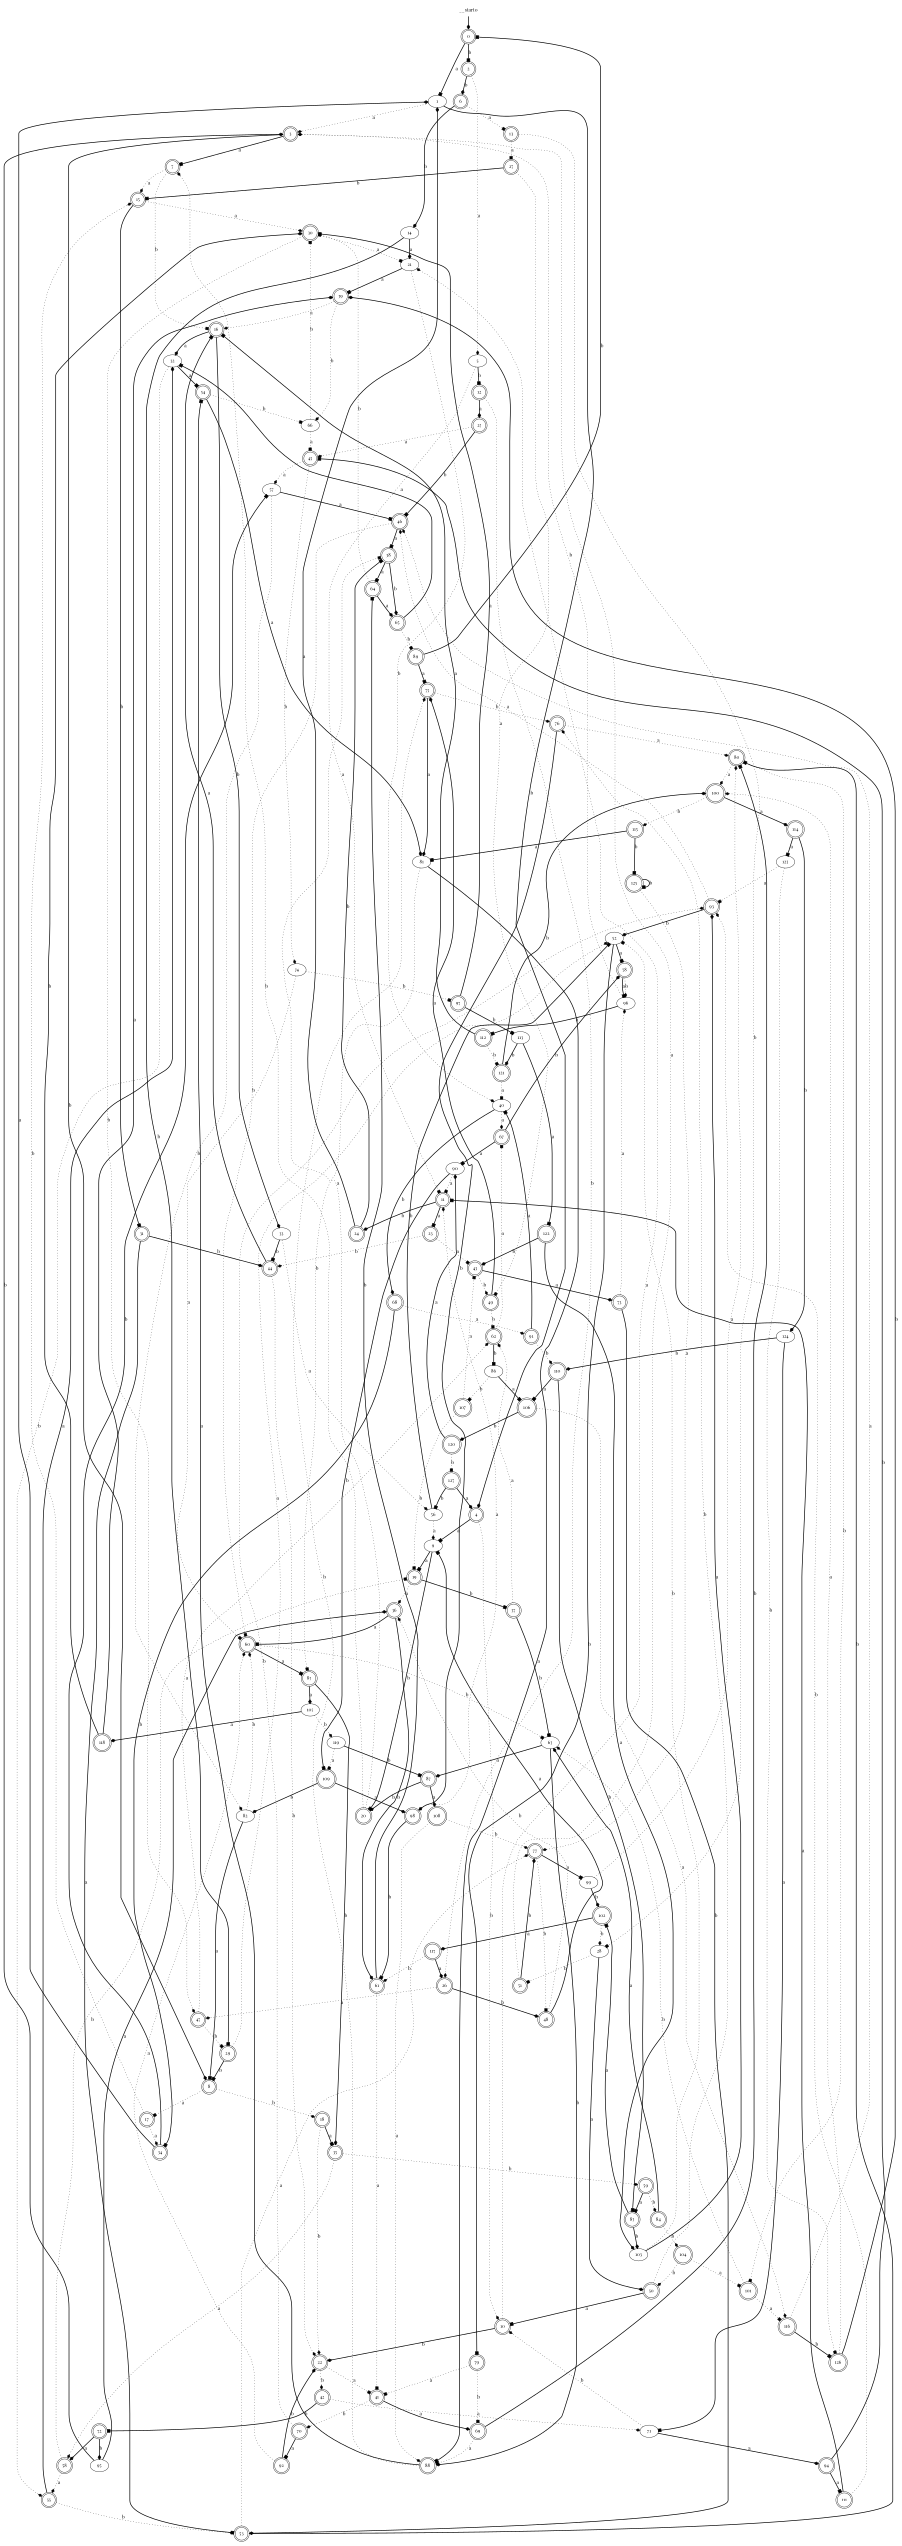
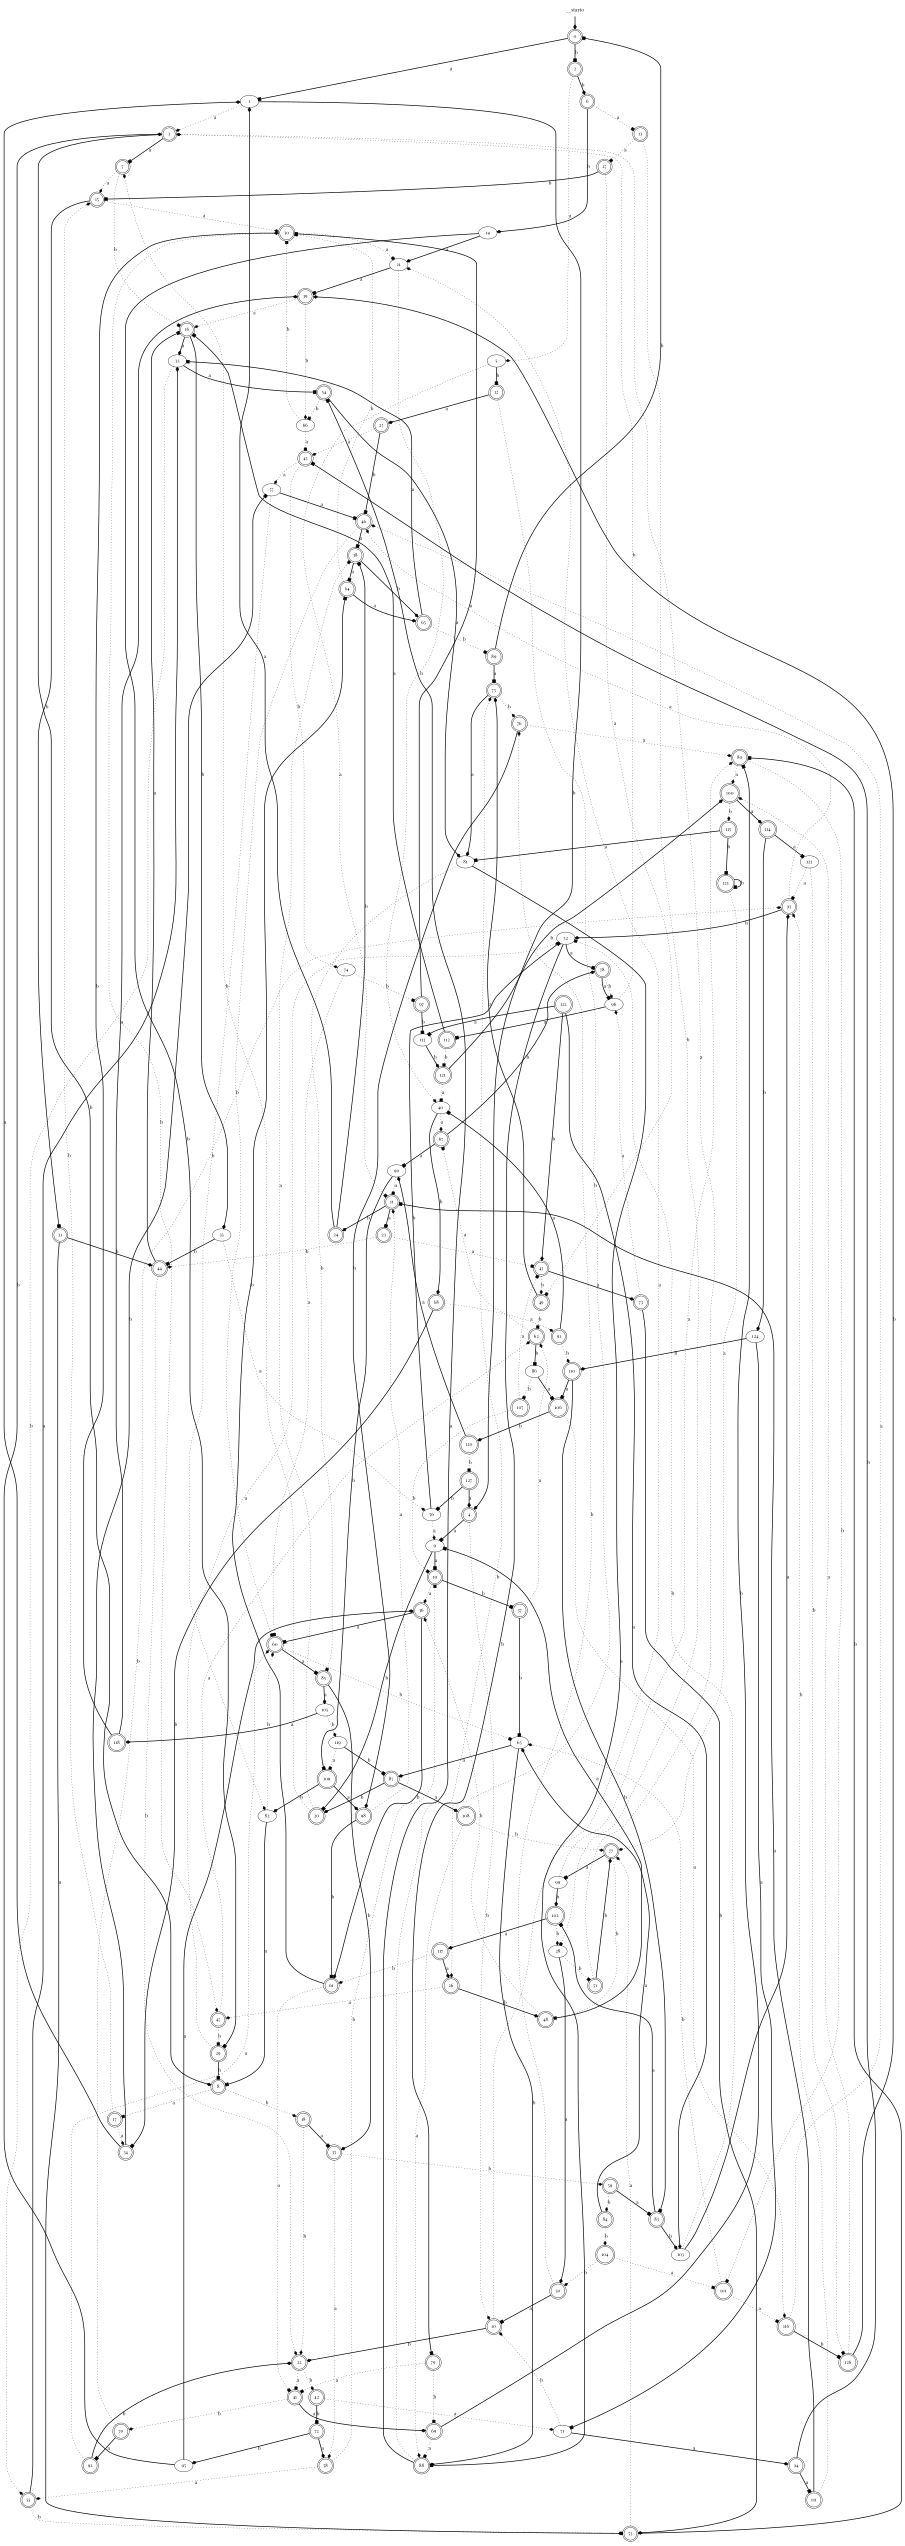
  digraph {
    fontname="Playfair Display"
    node [fontname="Playfair Display" shape=doublecircle]
    edge [arrowhead=diamond fontname="Playfair Display" style=bold]
    __start0 [shape=none]
    0
    1 [shape=""]
    2
    3
    4
    5 [shape=""]
    6
    7
    8
    9 [shape=""]
    10
    11
    12
    13
    14 [shape=""]
    15
    16
    17
    18
    19
    20
    21 [shape=""]
    22
    23
    24
    25
    26
    27
    28 [shape=""]
    29
    30
    31
    32 [shape=""]
    33 [shape=""]
    34
    35
    36
    37
    38
    39
    40 [shape=""]
    41
    42
    43
    44
    45
    46
    47
    48
    49
    50
    51
    52 [shape=""]
    53
    54
    55
    56 [shape=""]
    57 [shape=""]
    58
    59
    60
    61
    62
    63 [shape=""]
    64
    65
    66 [shape=""]
    67
    68
    69
    70
    71 [shape=""]
    72
    73
    74 [shape=""]
    75
    76
    77
    78
    79
    80
    81 [shape=""]
    82 [shape=""]
    83
    84
    85
    86 [shape=""]
    87
    88
    89
    90 [shape=""]
    91
    92
    93
    94
    95 [shape=""]
    96 [shape=""]
    97
    98
    99 [shape=""]
    100
    101
    102
    103 [shape=""]
    104
    105 [shape=""]
    106
    107
    108
    109
    110
    111
    112
    113 [shape=""]
    114
    115
    116
    117
    118
    119 [shape=""]
    120
    121
    122
    123 [shape=""]
    124 [shape=""]
    125
    126
    127
    __start0 -> 0
    0 -> 1 [arrowhead=box label=a]
    0 -> 2 [arrowhead=box label=b]
    1 -> 3 [label=a style=dotted]
    1 -> 4 [label=b]
    2 -> 5 [label=a style=dotted]
    2 -> 6 [label=b]
    3 -> 7 [arrowhead=box label=a]
    3 -> 8 [label=b]
    4 -> 9 [arrowhead=box label=a]
    4 -> 10 [label=b style=dotted]
    5 -> 11 [arrowhead=box label=a style=dotted]
    5 -> 12 [arrowhead=box label=b]
    6 -> 13 [arrowhead=box label=a style=dotted]
    6 -> 14 [label=b]
    7 -> 15 [label=a style=dotted]
    7 -> 16 [arrowhead=box label=b style=dotted]
    8 -> 17 [arrowhead=box label=a style=dotted]
    8 -> 18 [label=b style=dotted]
    9 -> 19 [arrowhead=box label=a]
    9 -> 20 [arrowhead=box label=b]
    10 -> 21 [label=a style=dotted]
    10 -> 22 [label=b]
    11 -> 23 [arrowhead=box label=a]
    11 -> 24 [label=b]
    12 -> 25 [label=a]
    12 -> 26 [label=b style=dotted]
    13 -> 27 [arrowhead=box label=a style=dotted]
    13 -> 28 [arrowhead=box label=b style=dotted]
    14 -> 21 [label=a]
    14 -> 29 [arrowhead=box label=b]
    15 -> 30 [label=a style=dotted]
    15 -> 31 [arrowhead=box label=b]
    16 -> 32 [label=a]
    16 -> 33 [label=b]
    17 -> 15 [label=b style=dotted]
    17 -> 34 [label=a style=dotted]
    18 -> 22 [label=b style=dotted]
    18 -> 35 [arrowhead=box label=a]
    19 -> 36 [label=a style=dotted]
    19 -> 37 [arrowhead=box label=b]
    20 -> 7 [label=b style=dotted]
    20 -> 38 [arrowhead=box label=a style=dotted]
    21 -> 39 [arrowhead=box label=a]
    21 -> 40 [label=b style=dotted]
    22 -> 41 [arrowhead=box label=a style=dotted]
    22 -> 42 [label=b style=dotted]
    23 -> 43 [arrowhead=box label=a style=dotted]
    23 -> 44 [label=b style=dotted]
    24 -> 1 [label=a]
    24 -> 38 [arrowhead=box label=b]
    25 -> 45 [label=a style=dotted]
    25 -> 46 [arrowhead=box label=b]
    26 -> 47 [label=a style=dotted]
    26 -> 48 [label=b]
    27 -> 15 [arrowhead=box label=b]
    27 -> 49 [arrowhead=box label=a style=dotted]
    28 -> 50 [label=a]
    28 -> 51 [arrowhead=box label=b style=dotted]
    29 -> 8 [arrowhead=box label=b]
    29 -> 52 [label=a style=dotted]
    30 -> 21 [arrowhead=box label=a style=dotted]
    30 -> 47 [label=b style=dotted]
    31 -> 44 [label=b]
    31 -> 53 [arrowhead=box label=a]
    32 -> 54 [arrowhead=box label=a]
    32 -> 55 [label=b style=dotted]
    33 -> 44 [arrowhead=box label=b]
    33 -> 56 [label=a style=dotted]
    34 -> 1 [label=a]
    34 -> 57 [arrowhead=box label=b]
    35 -> 58 [label=a style=dotted]
    35 -> 59 [label=b style=dotted]
    36 -> 60 [arrowhead=box label=a]
    36 -> 61 [label=b]
    37 -> 62 [label=a style=dotted]
    37 -> 63 [arrowhead=box label=b]
    38 -> 64 [arrowhead=box label=a]
    38 -> 65 [label=b]
    39 -> 16 [label=a style=dotted]
    39 -> 66 [label=b style=dotted]
    40 -> 67 [label=a style=dotted]
    40 -> 68 [label=b]
    41 -> 69 [label=a]
    41 -> 70 [label=b style=dotted]
    42 -> 71 [label=a style=dotted]
    42 -> 72 [arrowhead=box label=b]
    43 -> 49 [label=b style=dotted]
    43 -> 73 [label=a]
    44 -> 16 [arrowhead=box label=a]
    44 -> 22 [label=b style=dotted]
    45 -> 57 [label=a style=dotted]
    45 -> 74 [label=b style=dotted]
    46 -> 38 [arrowhead=box label=a]
    46 -> 60 [arrowhead=box label=b style=dotted]
    47 -> 29 [arrowhead=box label=b style=dotted]
    47 -> 62 [label=a style=dotted]
    48 -> 9 [arrowhead=box label=a]
    48 -> 36 [label=b style=dotted]
    49 -> 62 [arrowhead=box label=b style=dotted]
    49 -> 75 [label=a]
    50 -> 10 [arrowhead=box label=a]
    50 -> 76 [label=b style=dotted]
    51 -> 3 [label=a style=dotted]
    51 -> 77 [label=b]
    52 -> 78 [arrowhead=box label=a]
    52 -> 79 [arrowhead=box label=b]
    53 -> 77 [label=a style=dotted]
    53 -> 80 [arrowhead=box label=b]
    54 -> 66 [arrowhead=box label=b style=dotted]
    54 -> 81 [label=a]
    55 -> 32 [label=a]
    55 -> 53 [label=b style=dotted]
    56 -> 9 [label=a style=dotted]
    56 -> 52 [arrowhead=box label=b]
    57 -> 46 [arrowhead=box label=a]
    57 -> 82 [label=b style=dotted]
    58 -> 19 [arrowhead=box label=b style=dotted]
    58 -> 55 [label=a style=dotted]
    59 -> 83 [arrowhead=box label=a]
    59 -> 84 [label=b style=dotted]
    60 -> 63 [arrowhead=box label=b style=dotted]
    60 -> 85 [arrowhead=box label=a]
    61 -> 41 [arrowhead=box label=a style=dotted]
    61 -> 64 [arrowhead=box label=b]
    62 -> 67 [arrowhead=box label=a style=dotted]
    62 -> 86 [arrowhead=box label=b]
    63 -> 87 [label=a]
    63 -> 88 [label=b]
    64 -> 30 [arrowhead=box label=b style=dotted]
    64 -> 65 [label=a]
    65 -> 32 [arrowhead=box label=a]
    65 -> 89 [arrowhead=box label=b style=dotted]
    66 -> 30 [arrowhead=box label=b style=dotted]
    66 -> 45 [arrowhead=box label=a style=dotted]
    67 -> 78 [label=b]
    67 -> 90 [arrowhead=box label=a]
    68 -> 34 [arrowhead=box label=b]
    68 -> 91 [label=a style=dotted]
    69 -> 80 [arrowhead=box label=b]
    69 -> 88 [arrowhead=box label=a style=dotted]
    70 -> 92 [arrowhead=box label=a]
    70 -> 93 [label=b style=dotted]
    71 -> 10 [label=b style=dotted]
    71 -> 94 [label=a]
    72 -> 58 [label=a]
    72 -> 95 [label=b]
    73 -> 53 [label=b]
    73 -> 96 [label=a style=dotted]
    74 -> 60 [arrowhead=box label=a style=dotted]
    74 -> 97 [arrowhead=box label=b style=dotted]
    75 -> 76 [label=b style=dotted]
    75 -> 81 [label=a]
    76 -> 80 [label=a style=dotted]
    76 -> 98 [label=b]
    77 -> 48 [arrowhead=box label=b style=dotted]
    77 -> 99 [arrowhead=box label=a]
    78 -> 96 [arrowhead=box label=a]
    78 -> 96 [label=b style=dotted]
    79 -> 41 [arrowhead=box label=a style=dotted]
    79 -> 69 [arrowhead=box label=b style=dotted]
    80 -> 100 [label=a style=dotted]
    80 -> 101 [arrowhead=box label=b style=dotted]
    81 -> 85 [arrowhead=box label=b style=dotted]
    81 -> 88 [arrowhead=box label=a]
    82 -> 8 [arrowhead=box label=a]
    82 -> 60 [label=b style=dotted]
    83 -> 102 [arrowhead=box label=a]
    83 -> 103 [label=b]
    84 -> 63 [label=a]
    84 -> 104 [label=b style=dotted]
    85 -> 35 [label=b]
    85 -> 105 [label=a]
    86 -> 106 [arrowhead=box label=a]
    86 -> 107 [arrowhead=box label=b style=dotted]
    87 -> 20 [label=b]
    87 -> 108 [label=a]
    88 -> 54 [arrowhead=box label=a]
    88 -> 75 [label=b style=dotted]
    89 -> 0 [arrowhead=box label=b]
    89 -> 75 [arrowhead=box label=a]
    90 -> 11 [arrowhead=box label=a style=dotted]
    90 -> 109 [arrowhead=box label=b]
    91 -> 40 [arrowhead=box label=a]
    91 -> 110 [label=b style=dotted]
    92 -> 22 [label=b]
    92 -> 60 [label=a style=dotted]
    93 -> 46 [label=a style=dotted]
    93 -> 52 [label=b]
    94 -> 45 [arrowhead=box label=b]
    94 -> 111 [arrowhead=box label=a]
    95 -> 3 [label=b]
    95 -> 36 [label=a]
    96 -> 3 [label=b style=dotted]
    96 -> 112 [arrowhead=box label=a]
    97 -> 30 [arrowhead=box label=a]
    97 -> 113 [arrowhead=box label=b]
    98 -> 11 [label=a style=dotted]
    98 -> 61 [arrowhead=box label=b]
    99 -> 80 [label=a style=dotted]
    99 -> 102 [label=b]
    100 -> 114 [label=a]
    100 -> 115 [label=b style=dotted]
    101 -> 63 [label=b style=dotted]
    101 -> 116 [arrowhead=box label=a style=dotted]
    102 -> 28 [label=b style=dotted]
    102 -> 117 [label=a]
    103 -> 52 [arrowhead=box label=b style=dotted]
    103 -> 93 [label=a]
    104 -> 50 [label=b style=dotted]
    104 -> 101 [arrowhead=box label=a style=dotted]
    105 -> 118 [label=a]
    105 -> 119 [label=b style=dotted]
    106 -> 116 [label=a style=dotted]
    106 -> 120 [label=b]
    107 -> 19 [arrowhead=box label=b style=dotted]
    107 -> 43 [arrowhead=box label=a style=dotted]
    108 -> 77 [label=b style=dotted]
    108 -> 88 [label=a style=dotted]
    109 -> 82 [label=b]
    109 -> 98 [label=a]
    110 -> 83 [arrowhead=box label=b]
    110 -> 106 [arrowhead=box label=a]
    111 -> 11 [arrowhead=box label=a]
    111 -> 93 [label=b style=dotted]
    112 -> 16 [arrowhead=box label=a]
    112 -> 121 [arrowhead=box label=b style=dotted]
    113 -> 121 [label=b]
-   113 -> 122 [arrowhead=box label=a]
+   122 -> 113 [arrowhead=box label=a]
    114 -> 123 [arrowhead=box label=a]
    114 -> 124 [label=b]
    115 -> 81 [arrowhead=box label=a]
    115 -> 125 [arrowhead=box label=b]
    116 -> 46 [label=a style=dotted]
    116 -> 126 [arrowhead=box label=b]
    117 -> 26 [label=a]
    117 -> 61 [label=b style=dotted]
    118 -> 30 [label=b]
    118 -> 39 [label=a]
    119 -> 87 [arrowhead=box label=b]
    119 -> 109 [arrowhead=box label=a style=dotted]
    120 -> 90 [label=a]
    120 -> 127 [arrowhead=box label=b style=dotted]
    121 -> 40 [arrowhead=box label=a style=dotted]
    121 -> 100 [label=b]
    122 -> 43 [label=b]
    122 -> 103 [label=a]
    123 -> 93 [arrowhead=box label=a style=dotted]
    123 -> 126 [arrowhead=box label=b style=dotted]
    124 -> 71 [arrowhead=box label=a]
    124 -> 110 [label=b]
    125 -> 77 [label=a style=dotted]
    125 -> 125 [arrowhead=box label=b]
    126 -> 39 [label=b]
    126 -> 100 [label=a style=dotted]
    127 -> 4 [label=a]
    127 -> 56 [arrowhead=box label=b]
  }
